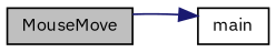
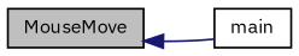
  digraph {
    rankdir=LR
    fontname="IBM Plex Sans"
    node [color=black fontname="IBM Plex Sans" fontsize=10 shape=record style=filled]
    n1 [fillcolor=grey75 fontcolor=black height=0.2 label=MouseMove width=0.4]
    n2 [fillcolor=white height=0.2 label=main width=0.4]
-   n2 -> n1 [color=midnightblue dir=back fontname="IBM Plex Sans" fontsize=10 labelfontname=Helvetica labelfontsize=10 style=solid]
+   n1 -> n2 [color=midnightblue dir=back fontname="IBM Plex Sans" fontsize=10 labelfontname=Helvetica labelfontsize=10 style=solid]
  }
